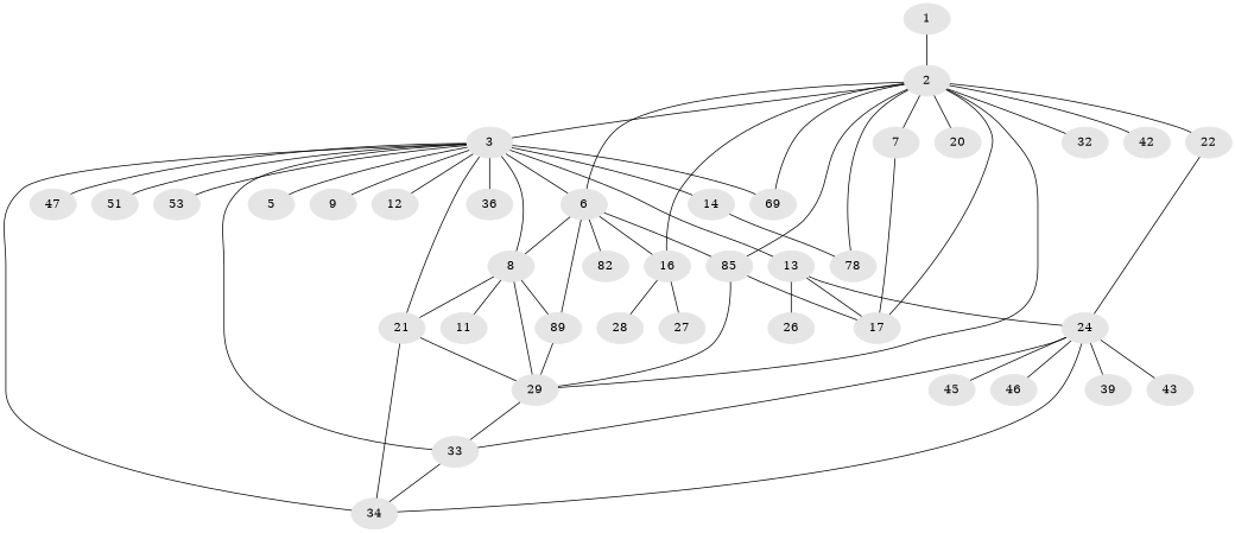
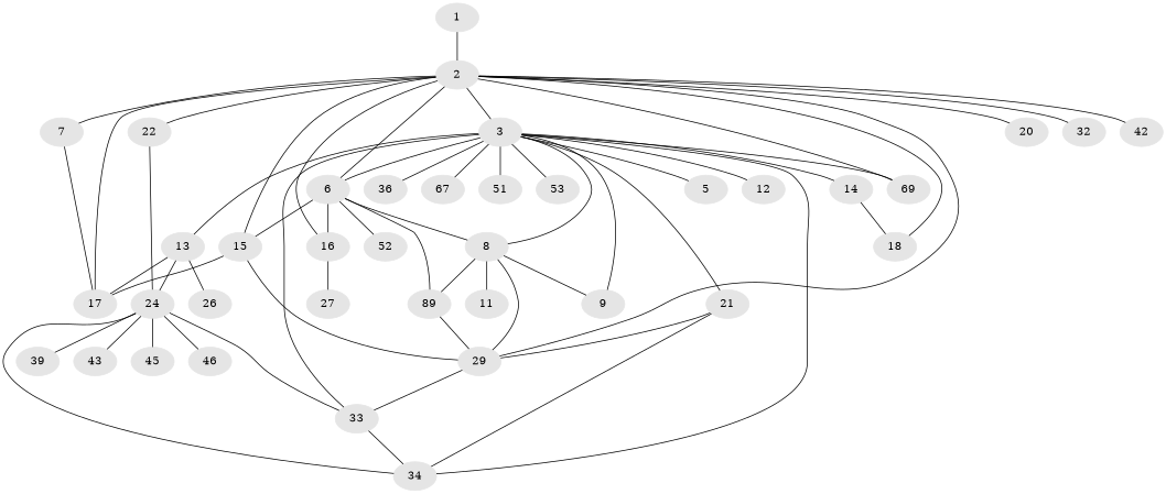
  graph {
    node [color=gray90 style=filled]
    1 [super="+55"]
    2 [super="+50"]
    3 [super="+4"]
    6 [super="+40"]
    7 [super="+54"]
-   15 [super="+25" label=85]
+   15 [super="+25"]
    16 [super="+56"]
    17 [super="+30"]
-   18 [super="+23" label=78]
+   18 [super="+23"]
    20
    22 [super="+38"]
    29 [super="+41"]
    32
    42
    n15 [label=69]
    5
    9
    12
    13 [super="+31"]
    14
    21
    33
    34 [super="+48"]
    36 [super="+37"]
-   47
+   47 [label=67]
    51
    53
    8 [super="+10"]
    n29 [label=89]
-   52 [label=82]
+   52
    27
-   28
    24 [super="+35"]
    26
    11
    39 [super="+44"]
    43
    45
    46
    1 -- 2
    2 -- 3
    2 -- 6
    2 -- 7
    2 -- 15
    2 -- 16
    2 -- 17
    2 -- 18
    2 -- 20
    2 -- 22 [weight=2]
    2 -- 29
    2 -- 32
    2 -- 42
    2 -- n15
    3 -- 6 [weight=3]
    3 -- n15
    3 -- 5
    3 -- 9
    3 -- 12
    3 -- 13
    3 -- 14
    3 -- 21
    3 -- 33
    3 -- 34
    3 -- 36 [weight=2]
    3 -- 47
    3 -- 51
    3 -- 53
    3 -- 8
    6 -- 15
    6 -- 16
    6 -- 8 [weight=2]
    6 -- n29
    6 -- 52
    7 -- 17
    15 -- 17
    15 -- 29
    16 -- 27
-   16 -- 28
    22 -- 24
    29 -- 33
    13 -- 17
    13 -- 24
    13 -- 26
    14 -- 18
    21 -- 29
    21 -- 34
    33 -- 34
    8 -- 29
-   8 -- 21
+   8 -- 9
    8 -- n29
    8 -- 11
    n29 -- 29
    24 -- 33
    24 -- 34
    24 -- 39
    24 -- 43
    24 -- 45
    24 -- 46
  }
